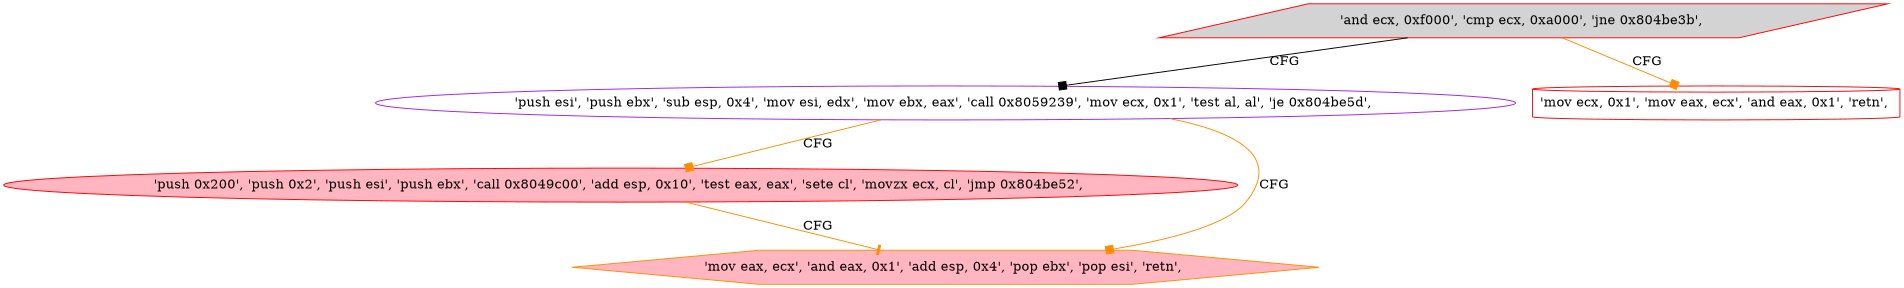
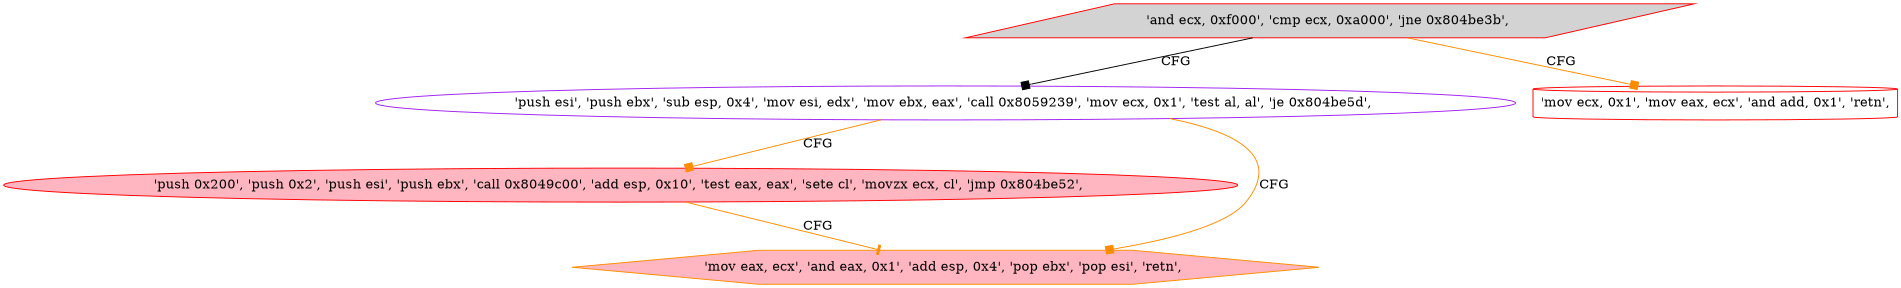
  digraph {
    node [style=filled fillcolor=white color=red shape=ellipse]
    edge [color=darkorange arrowhead=box]
    n1 [label="'and ecx, 0xf000', 'cmp ecx, 0xa000', 'jne 0x804be3b', " fillcolor=lightgrey shape=parallelogram]
    n2 [label="'push esi', 'push ebx', 'sub esp, 0x4', 'mov esi, edx', 'mov ebx, eax', 'call 0x8059239', 'mov ecx, 0x1', 'test al, al', 'je 0x804be5d', " color=purple]
-   n3 [label="'mov ecx, 0x1', 'mov eax, ecx', 'and eax, 0x1', 'retn', " shape=cylinder]
+   n3 [label="'mov ecx, 0x1', 'mov eax, ecx', 'and add, 0x1', 'retn'," shape=cylinder]
    n4 [label="'push 0x200', 'push 0x2', 'push esi', 'push ebx', 'call 0x8049c00', 'add esp, 0x10', 'test eax, eax', 'sete cl', 'movzx ecx, cl', 'jmp 0x804be52', " fillcolor=lightpink]
    n5 [label="'mov eax, ecx', 'and eax, 0x1', 'add esp, 0x4', 'pop ebx', 'pop esi', 'retn', " fillcolor=lightpink color=darkorange shape=hexagon]
    n1 -> n2 [label=CFG color=black]
    n1 -> n3 [label=CFG]
    n2 -> n4 [label=CFG]
    n2 -> n5 [label=CFG]
    n4 -> n5 [label=CFG arrowhead=tee]
  }
